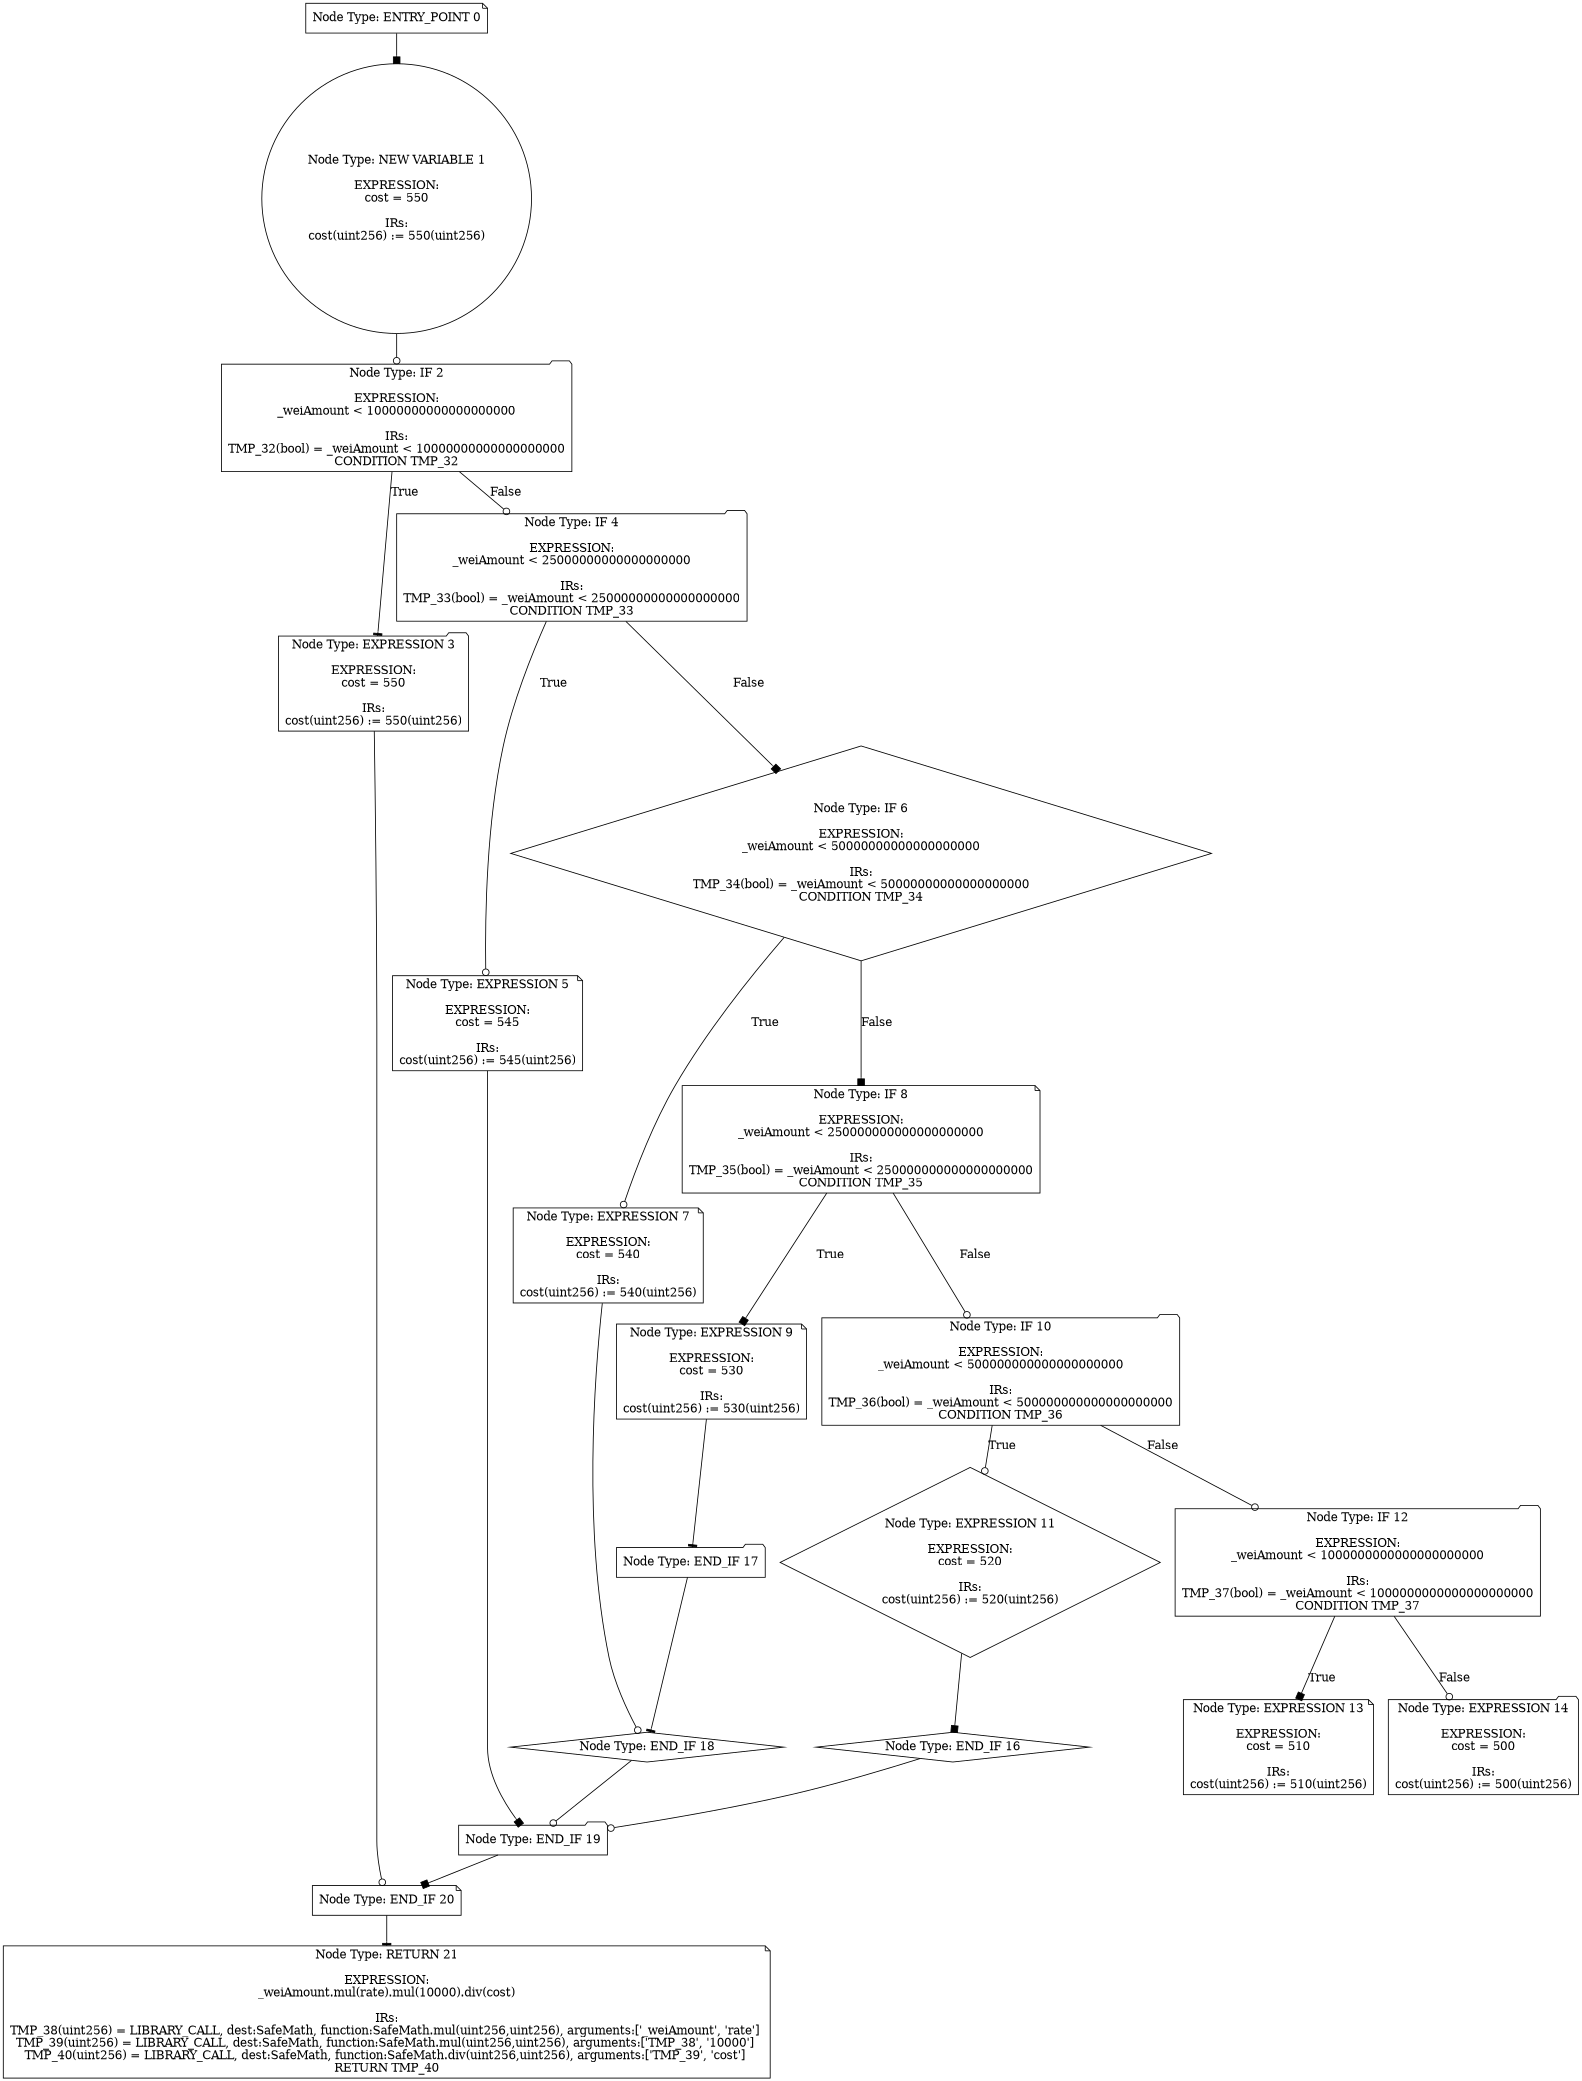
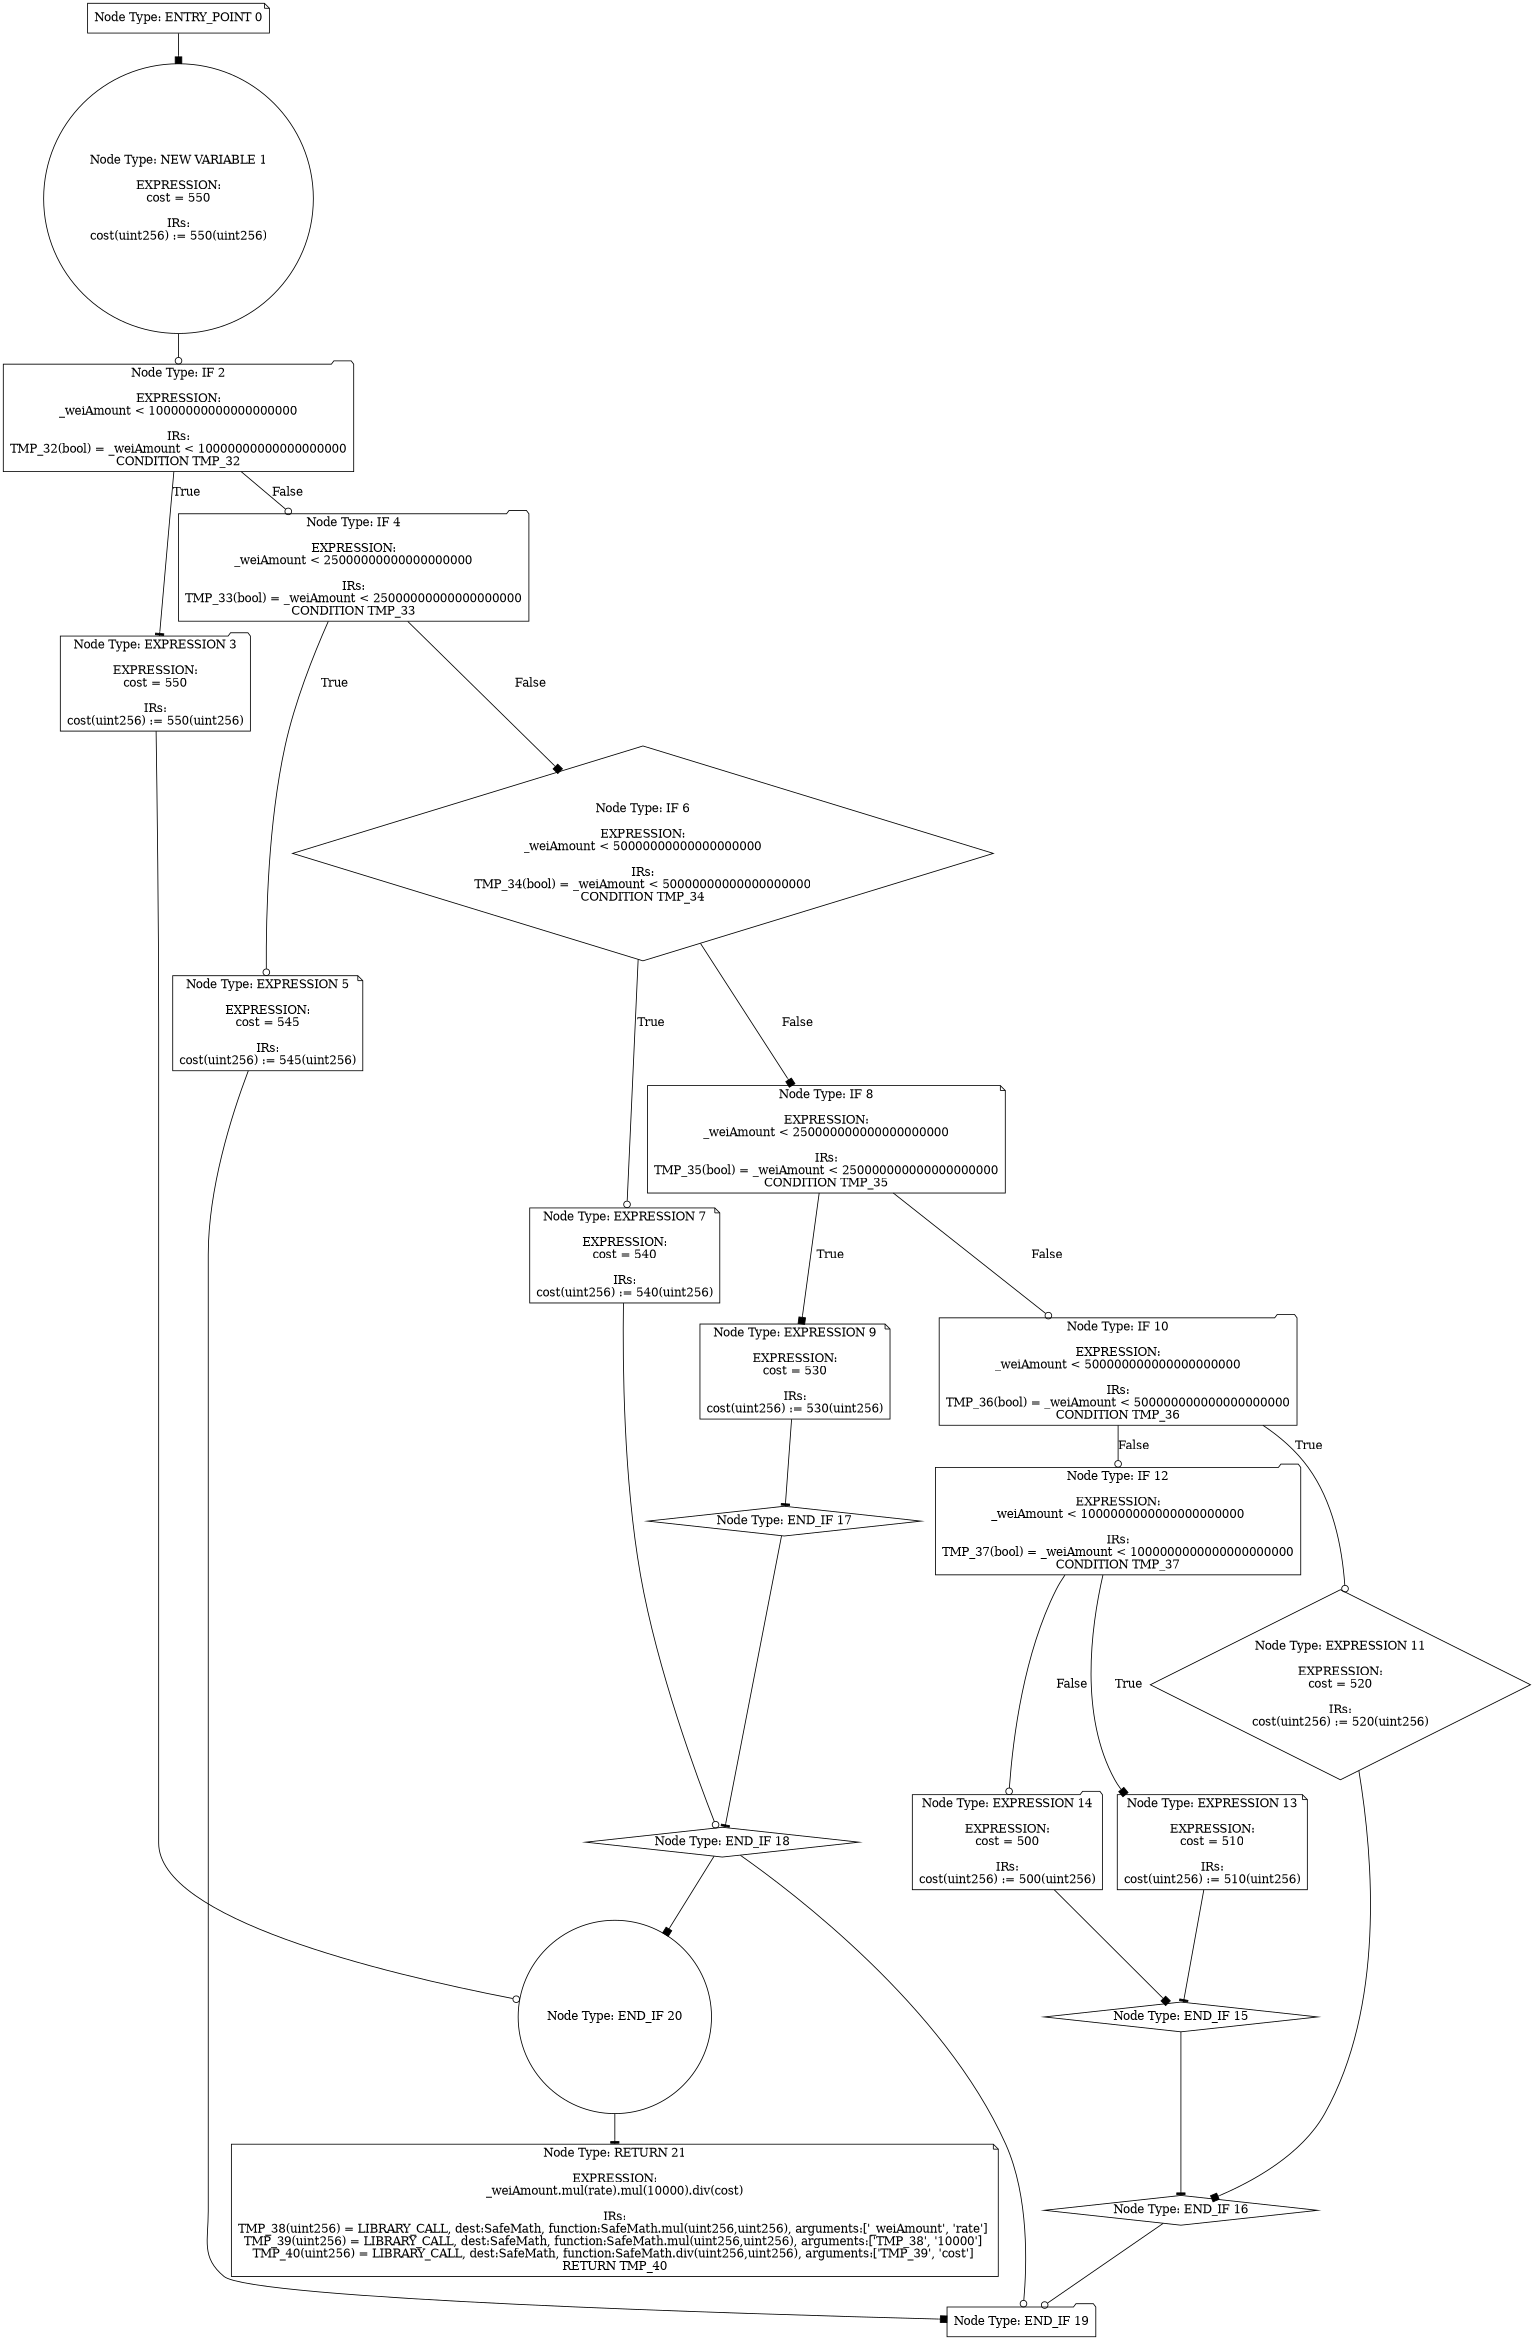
  digraph {
    node [shape=folder]
    edge [arrowhead=odot]
    n1 [label="Node Type: ENTRY_POINT 0\n" shape=note]
    n2 [label="Node Type: NEW VARIABLE 1\n\nEXPRESSION:\ncost = 550\n\nIRs:\ncost(uint256) := 550(uint256)" shape=circle]
    n3 [label="Node Type: IF 2\n\nEXPRESSION:\n_weiAmount < 10000000000000000000\n\nIRs:\nTMP_32(bool) = _weiAmount < 10000000000000000000\nCONDITION TMP_32"]
    n4 [label="Node Type: EXPRESSION 3\n\nEXPRESSION:\ncost = 550\n\nIRs:\ncost(uint256) := 550(uint256)"]
    n5 [label="Node Type: IF 4\n\nEXPRESSION:\n_weiAmount < 25000000000000000000\n\nIRs:\nTMP_33(bool) = _weiAmount < 25000000000000000000\nCONDITION TMP_33"]
-   n6 [label="Node Type: END_IF 20\n" shape=note]
+   n6 [label="Node Type: END_IF 20\n" shape=circle]
    n7 [label="Node Type: EXPRESSION 5\n\nEXPRESSION:\ncost = 545\n\nIRs:\ncost(uint256) := 545(uint256)" shape=note]
    n8 [label="Node Type: IF 6\n\nEXPRESSION:\n_weiAmount < 50000000000000000000\n\nIRs:\nTMP_34(bool) = _weiAmount < 50000000000000000000\nCONDITION TMP_34" shape=diamond]
    n9 [label="Node Type: RETURN 21\n\nEXPRESSION:\n_weiAmount.mul(rate).mul(10000).div(cost)\n\nIRs:\nTMP_38(uint256) = LIBRARY_CALL, dest:SafeMath, function:SafeMath.mul(uint256,uint256), arguments:['_weiAmount', 'rate'] \nTMP_39(uint256) = LIBRARY_CALL, dest:SafeMath, function:SafeMath.mul(uint256,uint256), arguments:['TMP_38', '10000'] \nTMP_40(uint256) = LIBRARY_CALL, dest:SafeMath, function:SafeMath.div(uint256,uint256), arguments:['TMP_39', 'cost'] \nRETURN TMP_40" shape=note]
    n10 [label="Node Type: END_IF 19\n"]
    n11 [label="Node Type: EXPRESSION 7\n\nEXPRESSION:\ncost = 540\n\nIRs:\ncost(uint256) := 540(uint256)" shape=note]
    n12 [label="Node Type: IF 8\n\nEXPRESSION:\n_weiAmount < 250000000000000000000\n\nIRs:\nTMP_35(bool) = _weiAmount < 250000000000000000000\nCONDITION TMP_35" shape=note]
    n13 [label="Node Type: END_IF 18\n" shape=diamond]
    n14 [label="Node Type: EXPRESSION 9\n\nEXPRESSION:\ncost = 530\n\nIRs:\ncost(uint256) := 530(uint256)" shape=note]
    n15 [label="Node Type: IF 10\n\nEXPRESSION:\n_weiAmount < 500000000000000000000\n\nIRs:\nTMP_36(bool) = _weiAmount < 500000000000000000000\nCONDITION TMP_36"]
-   n16 [label="Node Type: END_IF 17\n"]
+   n16 [label="Node Type: END_IF 17\n" shape=diamond]
    n17 [label="Node Type: EXPRESSION 11\n\nEXPRESSION:\ncost = 520\n\nIRs:\ncost(uint256) := 520(uint256)" shape=diamond]
    n18 [label="Node Type: IF 12\n\nEXPRESSION:\n_weiAmount < 1000000000000000000000\n\nIRs:\nTMP_37(bool) = _weiAmount < 1000000000000000000000\nCONDITION TMP_37"]
    n19 [label="Node Type: END_IF 16\n" shape=diamond]
    n20 [label="Node Type: EXPRESSION 13\n\nEXPRESSION:\ncost = 510\n\nIRs:\ncost(uint256) := 510(uint256)" shape=note]
    n21 [label="Node Type: EXPRESSION 14\n\nEXPRESSION:\ncost = 500\n\nIRs:\ncost(uint256) := 500(uint256)"]
+   n22 [label="Node Type: END_IF 15\n" shape=diamond]
    n1 -> n2 [arrowhead=box]
    n2 -> n3
    n3 -> n4 [arrowhead=tee label=True]
    n3 -> n5 [label=False]
    n4 -> n6
    n5 -> n7 [label=True]
    n5 -> n8 [arrowhead=box label=False]
    n6 -> n9 [arrowhead=tee]
    n7 -> n10 [arrowhead=box]
    n8 -> n11 [label=True]
    n8 -> n12 [arrowhead=box label=False]
-   n10 -> n6 [arrowhead=box]
+   n13 -> n6 [arrowhead=box]
    n11 -> n13
    n12 -> n14 [arrowhead=box label=True]
    n12 -> n15 [label=False]
    n13 -> n10
    n14 -> n16 [arrowhead=tee]
    n15 -> n17 [label=True]
    n15 -> n18 [label=False]
    n16 -> n13 [arrowhead=tee]
    n17 -> n19 [arrowhead=box]
    n18 -> n20 [arrowhead=box label=True]
    n18 -> n21 [label=False]
    n19 -> n10
+   n20 -> n22 [arrowhead=tee]
+   n21 -> n22 [arrowhead=box]
+   n22 -> n19 [arrowhead=tee]
  }
